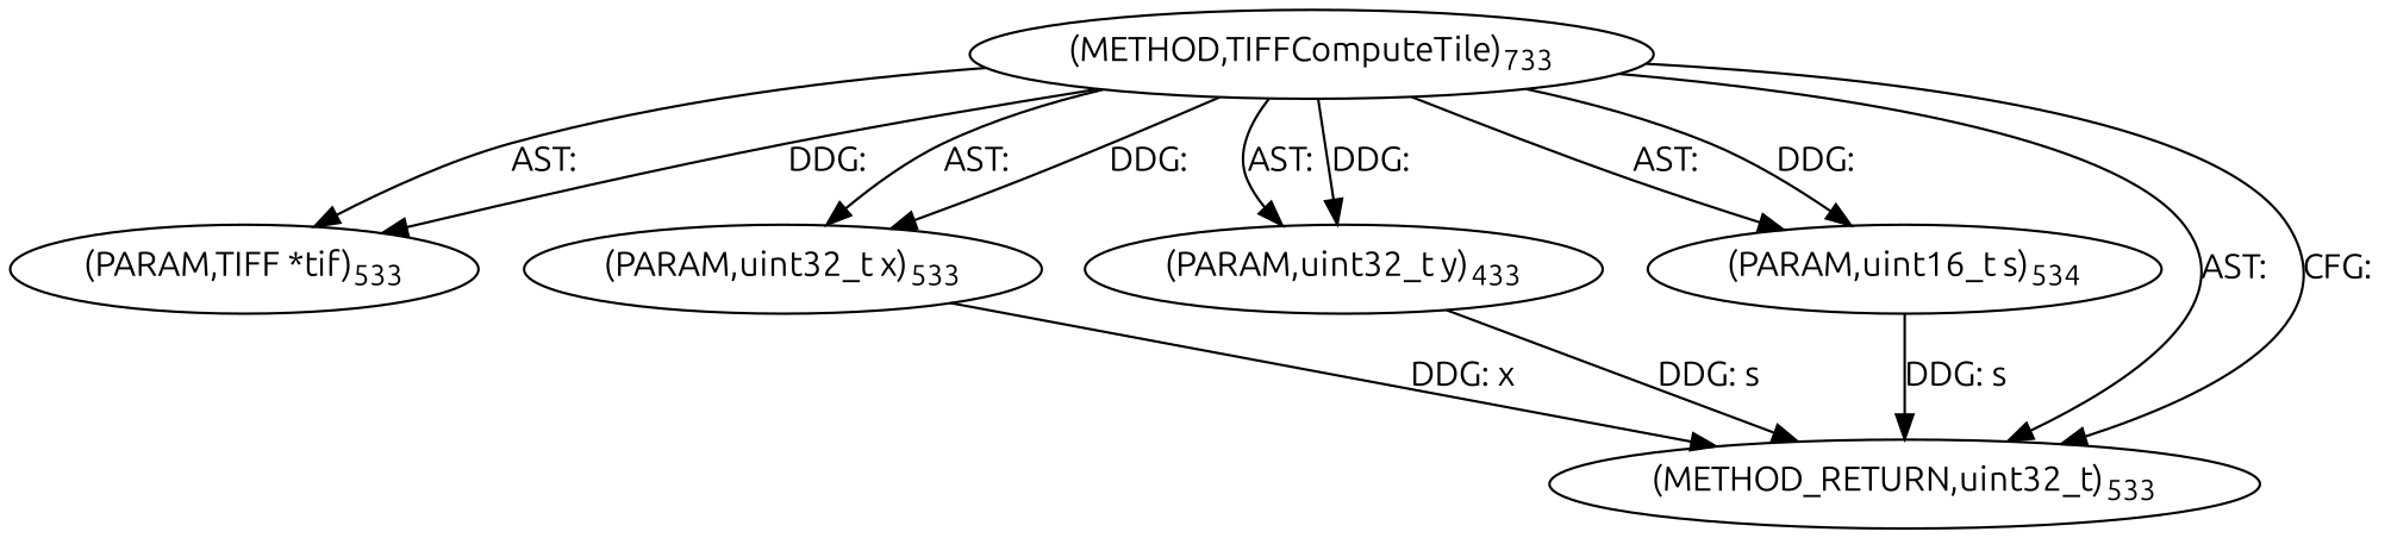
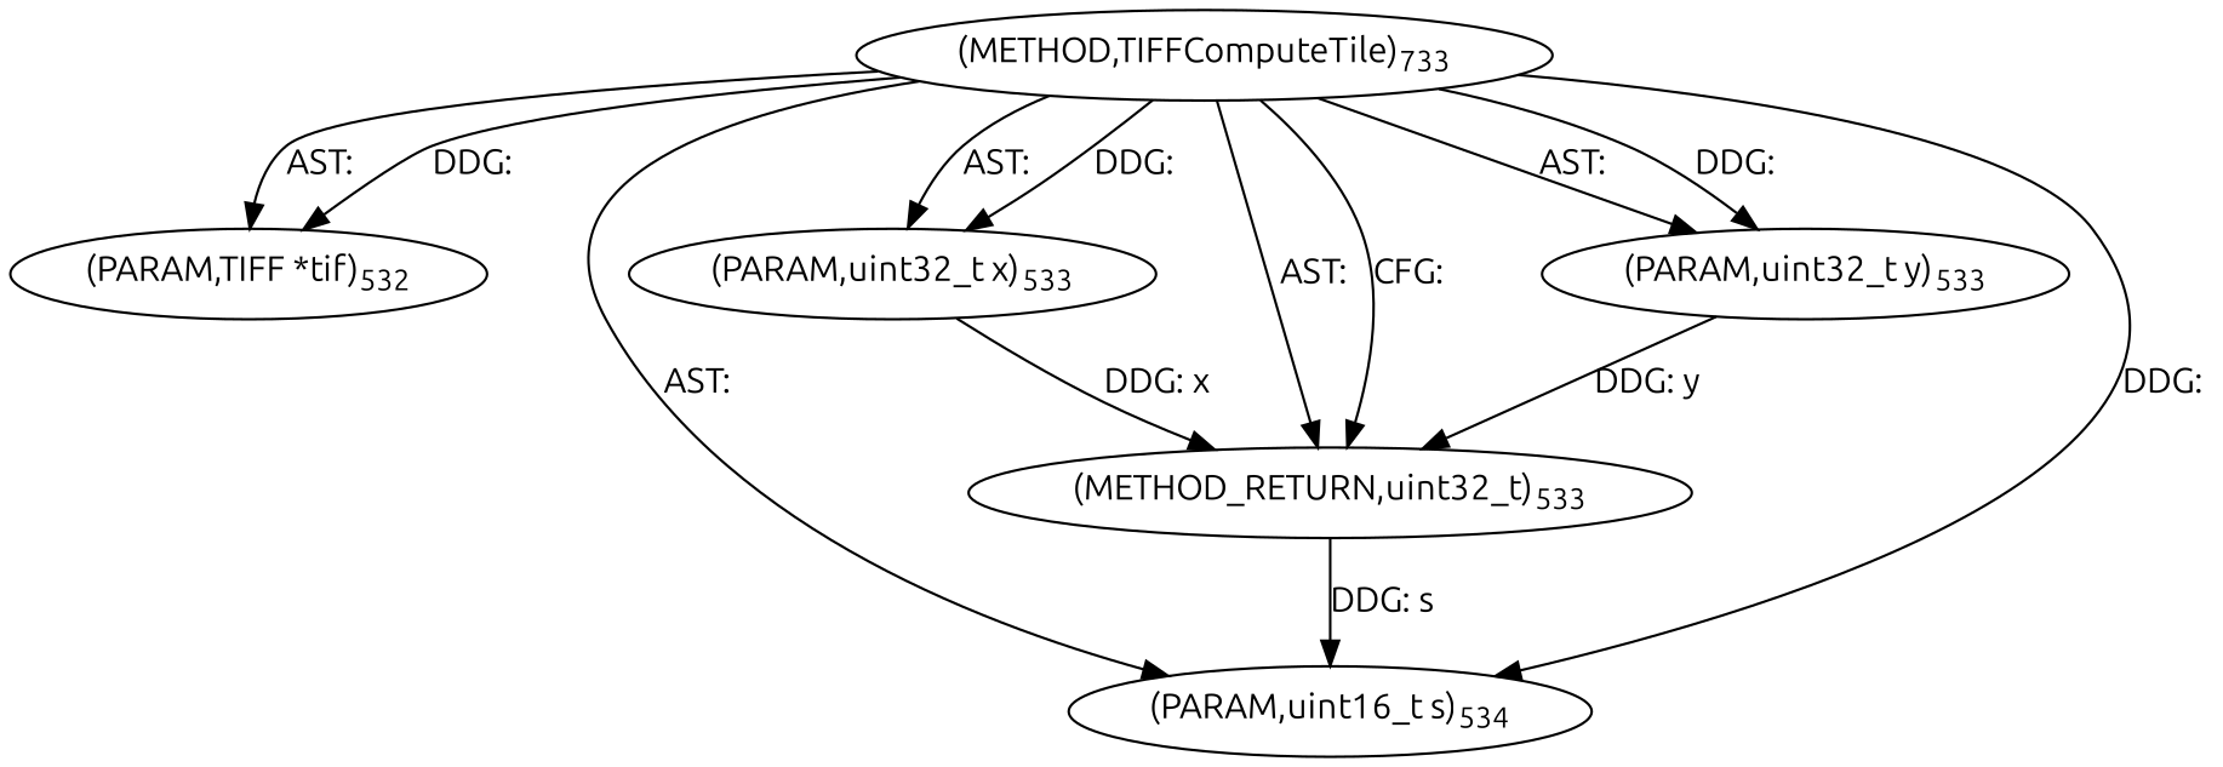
  digraph {
    fontname=Ubuntu
    node [fontname=Ubuntu]
    edge [fontname=Ubuntu]
    n1 [label=<(METHOD,TIFFComputeTile)<SUB>733</SUB>>]
-   n2 [label=<(PARAM,TIFF *tif)<SUB>533</SUB>>]
+   n2 [label=<(PARAM,TIFF *tif)<SUB>532</SUB>>]
    n3 [label=<(PARAM,uint32_t x)<SUB>533</SUB>>]
-   n4 [label=<(PARAM,uint32_t y)<SUB>433</SUB>>]
+   n4 [label=<(PARAM,uint32_t y)<SUB>533</SUB>>]
    n5 [label=<(PARAM,uint16_t s)<SUB>534</SUB>>]
    n6 [label=<(METHOD_RETURN,uint32_t)<SUB>533</SUB>>]
    n1 -> n2 [label="AST: "]
    n1 -> n2 [label="DDG: "]
    n1 -> n3 [label="AST: "]
    n1 -> n3 [label="DDG: "]
    n1 -> n4 [label="AST: "]
    n1 -> n4 [label="DDG: "]
    n1 -> n5 [label="AST: "]
    n1 -> n5 [label="DDG: "]
    n1 -> n6 [label="AST: "]
    n1 -> n6 [label="CFG: "]
    n3 -> n6 [label="DDG: x"]
-   n4 -> n6 [label="DDG: s"]
-   n5 -> n6 [label="DDG: s"]
+   n4 -> n6 [label="DDG: y"]
+   n6 -> n5 [label="DDG: s"]
  }
